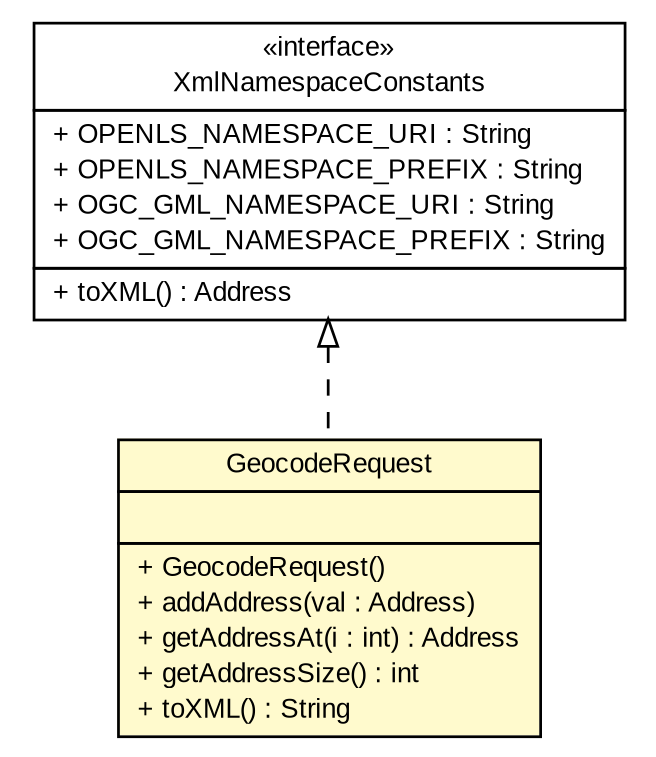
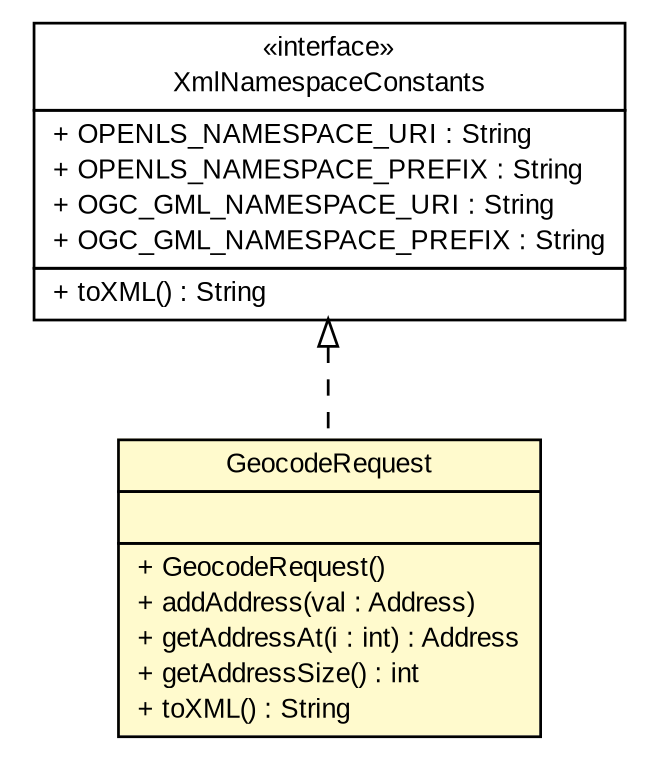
  digraph {
    nodesep=0.25
    ranksep=0.5
    node [fontcolor=black fontname=arial fontsize=10.0 shape=plaintext]
    n1 [label=<<table title="nl.mineleni.openls.databinding.openls.GeocodeRequest" border="0" cellborder="1" cellspacing="0" cellpadding="2" port="p" bgcolor="lemonChiffon" href="./GeocodeRequest.html"> 		<tr><td><table border="0" cellspacing="0" cellpadding="1"> <tr><td align="center" balign="center"> GeocodeRequest </td></tr> 		</table></td></tr> 		<tr><td><table border="0" cellspacing="0" cellpadding="1"> <tr><td align="left" balign="left">  </td></tr> 		</table></td></tr> 		<tr><td><table border="0" cellspacing="0" cellpadding="1"> <tr><td align="left" balign="left"> + GeocodeRequest() </td></tr> <tr><td align="left" balign="left"> + addAddress(val : Address) </td></tr> <tr><td align="left" balign="left"> + getAddressAt(i : int) : Address </td></tr> <tr><td align="left" balign="left"> + getAddressSize() : int </td></tr> <tr><td align="left" balign="left"> + toXML() : String </td></tr> 		</table></td></tr> 		</table>>]
-   n2 [label=<<table title="nl.mineleni.openls.XmlNamespaceConstants" border="0" cellborder="1" cellspacing="0" cellpadding="2" port="p" href="../../XmlNamespaceConstants.html"> 		<tr><td><table border="0" cellspacing="0" cellpadding="1"> <tr><td align="center" balign="center"> &#171;interface&#187; </td></tr> <tr><td align="center" balign="center"> XmlNamespaceConstants </td></tr> 		</table></td></tr> 		<tr><td><table border="0" cellspacing="0" cellpadding="1"> <tr><td align="left" balign="left"> + OPENLS_NAMESPACE_URI : String </td></tr> <tr><td align="left" balign="left"> + OPENLS_NAMESPACE_PREFIX : String </td></tr> <tr><td align="left" balign="left"> + OGC_GML_NAMESPACE_URI : String </td></tr> <tr><td align="left" balign="left"> + OGC_GML_NAMESPACE_PREFIX : String </td></tr> 		</table></td></tr> 		<tr><td><table border="0" cellspacing="0" cellpadding="1"> <tr><td align="left" balign="left"> + toXML() : Address </td></tr> 		</table></td></tr> 		</table>>]
+   n2 [label=<<table title="nl.mineleni.openls.XmlNamespaceConstants" border="0" cellborder="1" cellspacing="0" cellpadding="2" port="p" href="../../XmlNamespaceConstants.html"> 		<tr><td><table border="0" cellspacing="0" cellpadding="1"> <tr><td align="center" balign="center"> &#171;interface&#187; </td></tr> <tr><td align="center" balign="center"> XmlNamespaceConstants </td></tr> 		</table></td></tr> 		<tr><td><table border="0" cellspacing="0" cellpadding="1"> <tr><td align="left" balign="left"> + OPENLS_NAMESPACE_URI : String </td></tr> <tr><td align="left" balign="left"> + OPENLS_NAMESPACE_PREFIX : String </td></tr> <tr><td align="left" balign="left"> + OGC_GML_NAMESPACE_URI : String </td></tr> <tr><td align="left" balign="left"> + OGC_GML_NAMESPACE_PREFIX : String </td></tr> 		</table></td></tr> 		<tr><td><table border="0" cellspacing="0" cellpadding="1"> <tr><td align="left" balign="left"> + toXML() : String </td></tr> 		</table></td></tr> 		</table>>]
    n2 -> n1 [arrowtail=empty dir=back fontname=arial fontsize=10 headport=p labelfontname=arial labelfontsize=10 style=dashed tailport=p]
  }
